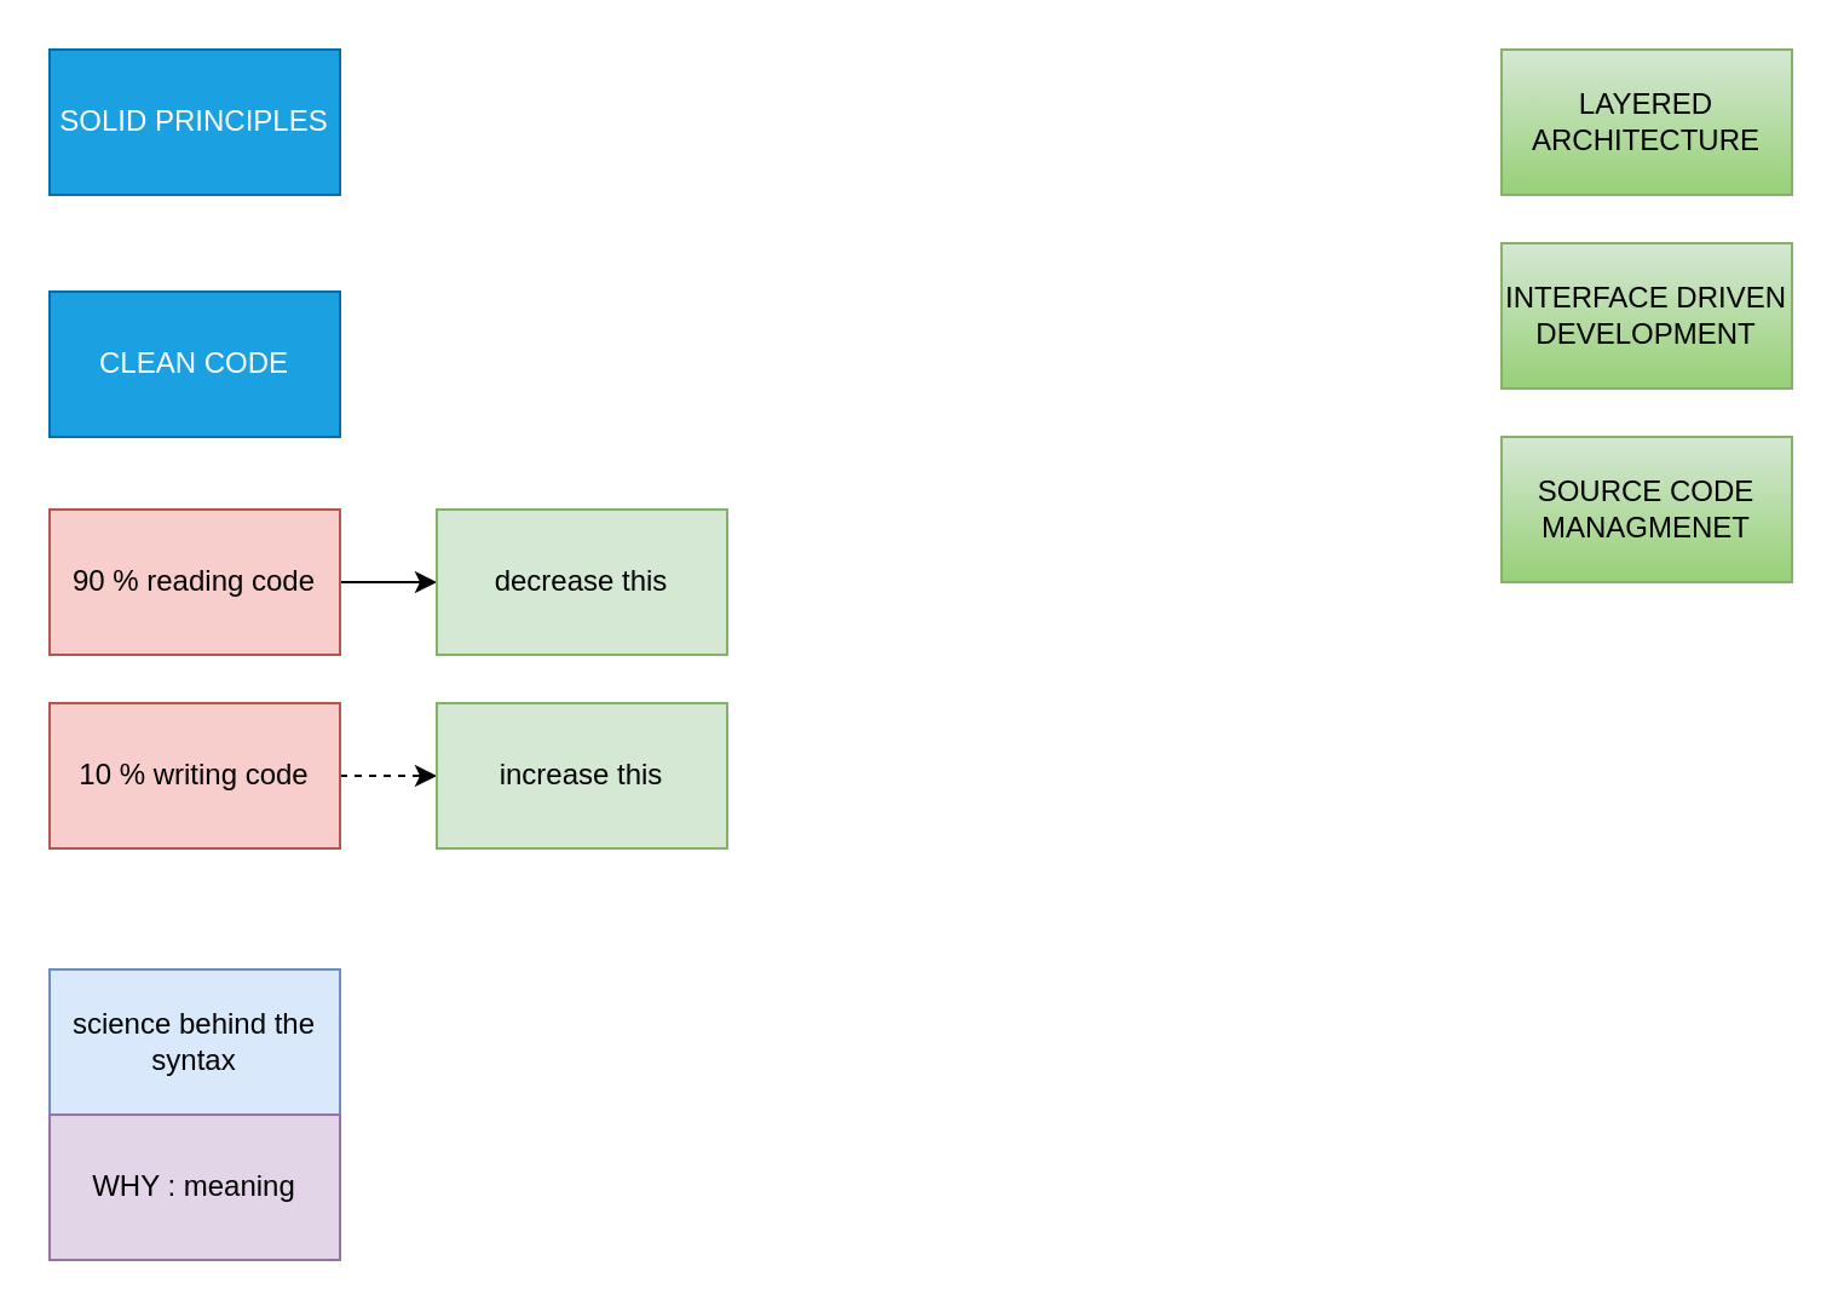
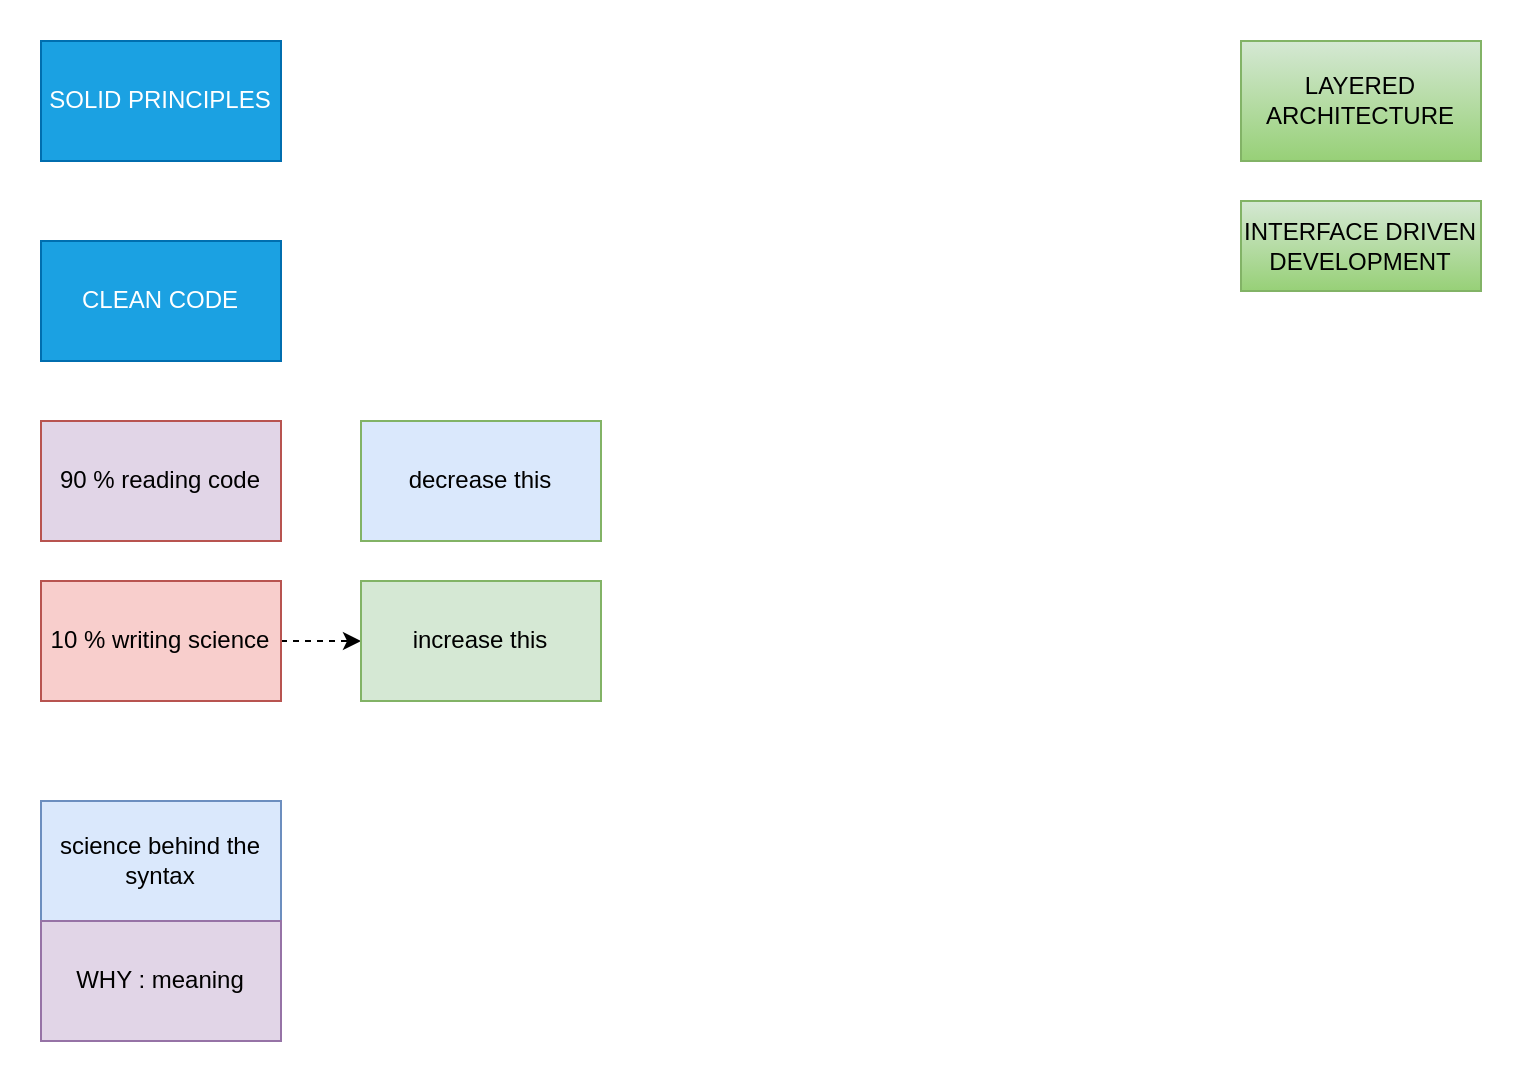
  <mxCell id="0" />
  <mxCell id="1" parent="0" />
  <mxCell id="2" value="SOLID PRINCIPLES" style="rounded=0;whiteSpace=wrap;html=1;fillColor=#1ba1e2;strokeColor=#006EAF;fontColor=#ffffff;" parent="1" vertex="1"><mxGeometry x="20" y="20" width="120" height="60" as="geometry" /></mxCell>
  <mxCell id="3" value="CLEAN CODE" style="rounded=0;whiteSpace=wrap;html=1;fillColor=#1ba1e2;strokeColor=#006EAF;fontColor=#ffffff;" parent="1" vertex="1"><mxGeometry x="20" y="120" width="120" height="60" as="geometry" /></mxCell>
  <mxCell id="4" value="LAYERED ARCHITECTURE" style="rounded=0;whiteSpace=wrap;html=1;gradientColor=#97d077;fillColor=#d5e8d4;strokeColor=#82b366;" parent="1" vertex="1"><mxGeometry x="620" y="20" width="120" height="60" as="geometry" /></mxCell>
- <mxCell id="5" value="INTERFACE DRIVEN DEVELOPMENT" style="rounded=0;whiteSpace=wrap;html=1;gradientColor=#97d077;fillColor=#d5e8d4;strokeColor=#82b366;" parent="1" vertex="1"><mxGeometry x="620" y="100" width="120" height="60" as="geometry" /></mxCell>
- <mxCell id="6" value="SOURCE CODE MANAGMENET" style="rounded=0;whiteSpace=wrap;html=1;gradientColor=#97d077;fillColor=#d5e8d4;strokeColor=#82b366;" parent="1" vertex="1"><mxGeometry x="620" y="180" width="120" height="60" as="geometry" /></mxCell>
- <mxCell id="7" value="" style="edgeStyle=orthogonalEdgeStyle;rounded=0;orthogonalLoop=1;jettySize=auto;html=1;" parent="1" source="8" target="9" edge="1"><mxGeometry relative="1" as="geometry" /></mxCell>
- <mxCell id="8" value="90 % reading code" style="rounded=0;whiteSpace=wrap;html=1;fillColor=#f8cecc;strokeColor=#b85450;" parent="1" vertex="1"><mxGeometry x="20" y="210" width="120" height="60" as="geometry" /></mxCell>
- <mxCell id="9" value="decrease this" style="rounded=0;whiteSpace=wrap;html=1;fillColor=#d5e8d4;strokeColor=#82b366;" parent="1" vertex="1"><mxGeometry x="180" y="210" width="120" height="60" as="geometry" /></mxCell>
+ <mxCell id="5" value="INTERFACE DRIVEN DEVELOPMENT" style="rounded=0;whiteSpace=wrap;html=1;gradientColor=#97d077;fillColor=#d5e8d4;strokeColor=#82b366;" parent="1" vertex="1"><mxGeometry x="620" y="100" width="120" height="45" as="geometry" /></mxCell>
+ <mxCell id="8" value="90 % reading code" style="rounded=0;whiteSpace=wrap;html=1;fillColor=#e1d5e7;strokeColor=#b85450;" parent="1" vertex="1"><mxGeometry x="20" y="210" width="120" height="60" as="geometry" /></mxCell>
+ <mxCell id="9" value="decrease this" style="rounded=0;whiteSpace=wrap;html=1;fillColor=#dae8fc;strokeColor=#82b366;" parent="1" vertex="1"><mxGeometry x="180" y="210" width="120" height="60" as="geometry" /></mxCell>
  <mxCell id="10" value="" style="edgeStyle=orthogonalEdgeStyle;rounded=0;orthogonalLoop=1;jettySize=auto;html=1;dashed=1;" parent="1" source="11" target="12" edge="1"><mxGeometry relative="1" as="geometry" /></mxCell>
- <mxCell id="11" value="10 % writing code" style="rounded=0;whiteSpace=wrap;html=1;fillColor=#f8cecc;strokeColor=#b85450;" parent="1" vertex="1"><mxGeometry x="20" y="290" width="120" height="60" as="geometry" /></mxCell>
+ <mxCell id="11" value="10 % writing science" style="rounded=0;whiteSpace=wrap;html=1;fillColor=#f8cecc;strokeColor=#b85450;" parent="1" vertex="1"><mxGeometry x="20" y="290" width="120" height="60" as="geometry" /></mxCell>
  <mxCell id="12" value="increase this" style="rounded=0;whiteSpace=wrap;html=1;fillColor=#d5e8d4;strokeColor=#82b366;" parent="1" vertex="1"><mxGeometry x="180" y="290" width="120" height="60" as="geometry" /></mxCell>
  <mxCell id="13" value="science behind the syntax" style="rounded=0;whiteSpace=wrap;html=1;fillColor=#dae8fc;strokeColor=#6c8ebf;" parent="1" vertex="1"><mxGeometry x="20" y="400" width="120" height="60" as="geometry" /></mxCell>
  <mxCell id="14" value="WHY : meaning" style="rounded=0;whiteSpace=wrap;html=1;fillColor=#e1d5e7;strokeColor=#9673a6;" parent="1" vertex="1"><mxGeometry x="20" y="460" width="120" height="60" as="geometry" /></mxCell>
